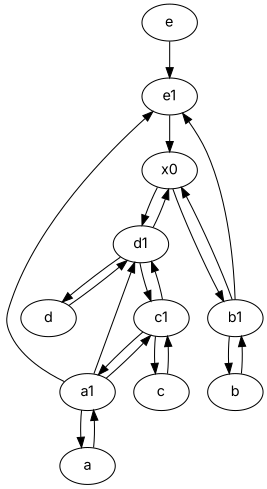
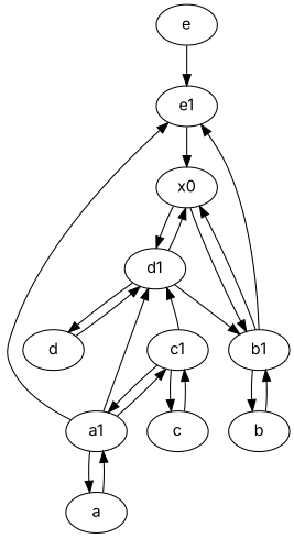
  digraph {
    fontname=Inter
    node [fontname=Inter]
    edge [fontname=Inter]
    e1
    x0
    e
    a1
    d1
    c1
    a
    b1
    b
    d
    c
    e1 -> x0
    x0 -> d1
    x0 -> b1
    e -> e1
    a1 -> e1
    a1 -> d1
    a1 -> c1
    a1 -> a
    d1 -> x0
-   d1 -> c1
+   d1 -> b1
    d1 -> d
    c1 -> a1
    c1 -> d1
    c1 -> c
    a -> a1
    b1 -> e1
    b1 -> x0
    b1 -> b
    b -> b1
    d -> d1
    c -> c1
  }
